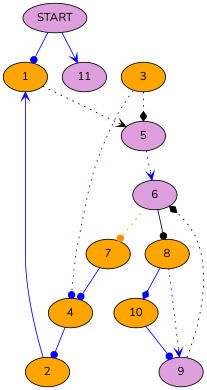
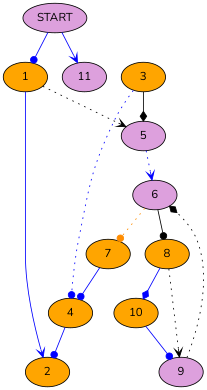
  digraph {
    fontname=Nunito
    node [fillcolor=orange fontname=Nunito style=filled]
    edge [arrowhead=dot color=blue fontname=Nunito style=solid]
    n1 [fillcolor=plum label=START]
    1
    11 [fillcolor=plum]
    2
    5 [fillcolor=plum]
    3
    4
    6 [fillcolor=plum]
    7
    8
    9 [fillcolor=plum]
    10
    n1 -> 1
    n1 -> 11 [arrowhead=vee]
-   2 -> 1 [arrowhead=vee]
+   1 -> 2 [arrowhead=vee]
    1 -> 5 [arrowhead=vee color=black style=dotted]
    5 -> 6 [arrowhead=vee style=dotted]
-   3 -> 5 [arrowhead=diamond color=black style=dotted]
+   3 -> 5 [arrowhead=diamond color=black]
    3 -> 4 [style=dotted]
    4 -> 2
    6 -> 7 [color=darkorange style=dotted]
    6 -> 8 [color=black]
    7 -> 4
-   8 -> 9 [arrowhead=vee style=dotted]
+   8 -> 9 [arrowhead=vee color=black style=dotted]
    8 -> 10 [arrowhead=diamond]
    9 -> 6 [arrowhead=diamond color=black style=dotted]
    10 -> 9
  }
